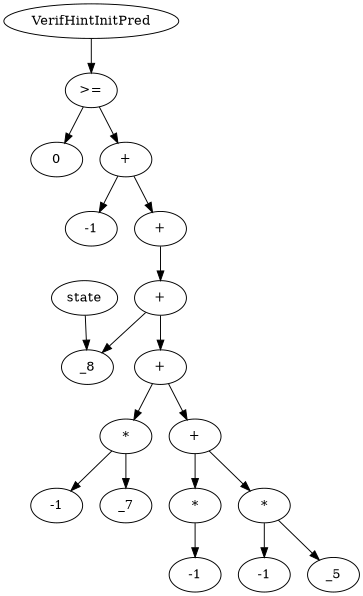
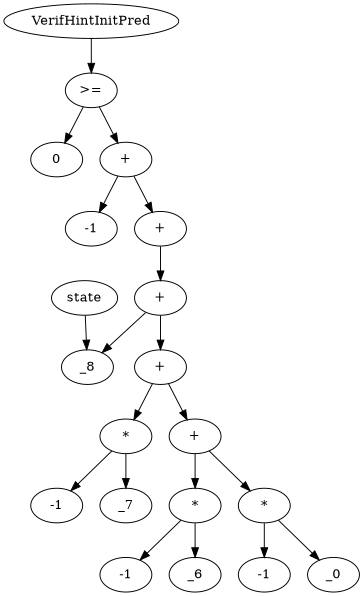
  digraph {
    n1 [label=state]
    n2 [label=_8]
    n3 [label=VerifHintInitPred]
    n4 [label=">="]
    n5 [label=0]
    n6 [label="+"]
    n7 [label=-1]
    n8 [label="+"]
    n9 [label="+"]
    n10 [label="+"]
    n11 [label="*"]
    n12 [label="+"]
    n13 [label=-1]
    n14 [label=_7]
    n15 [label="*"]
    n16 [label="*"]
    n17 [label=-1]
+   n18 [label=_6]
    n19 [label=-1]
-   n20 [label=_5]
+   n20 [label=_0]
    n1 -> n2
    n3 -> n4
    n4 -> n5
    n4 -> n6
    n6 -> n7
    n6 -> n8
    n8 -> n9
    n9 -> n2
    n9 -> n10
    n10 -> n11
    n10 -> n12
    n11 -> n13
    n11 -> n14
    n12 -> n15
    n12 -> n16
    n15 -> n17
+   n15 -> n18
    n16 -> n19
    n16 -> n20
  }
